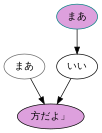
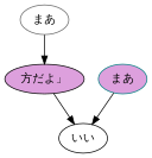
  digraph {
    fontname=Inter
    node [style=filled fillcolor=white color=black fontname=Inter]
    edge [fontname=Inter]
    n1 [label="まあ" color=gray40]
    n2 [label="方だよ」" fillcolor=plum]
    n3 [label="まあ" fillcolor=plum color=teal]
    n4 [label="いい"]
    n1 -> n2
    n3 -> n4
-   n4 -> n2
+   n2 -> n4
  }
